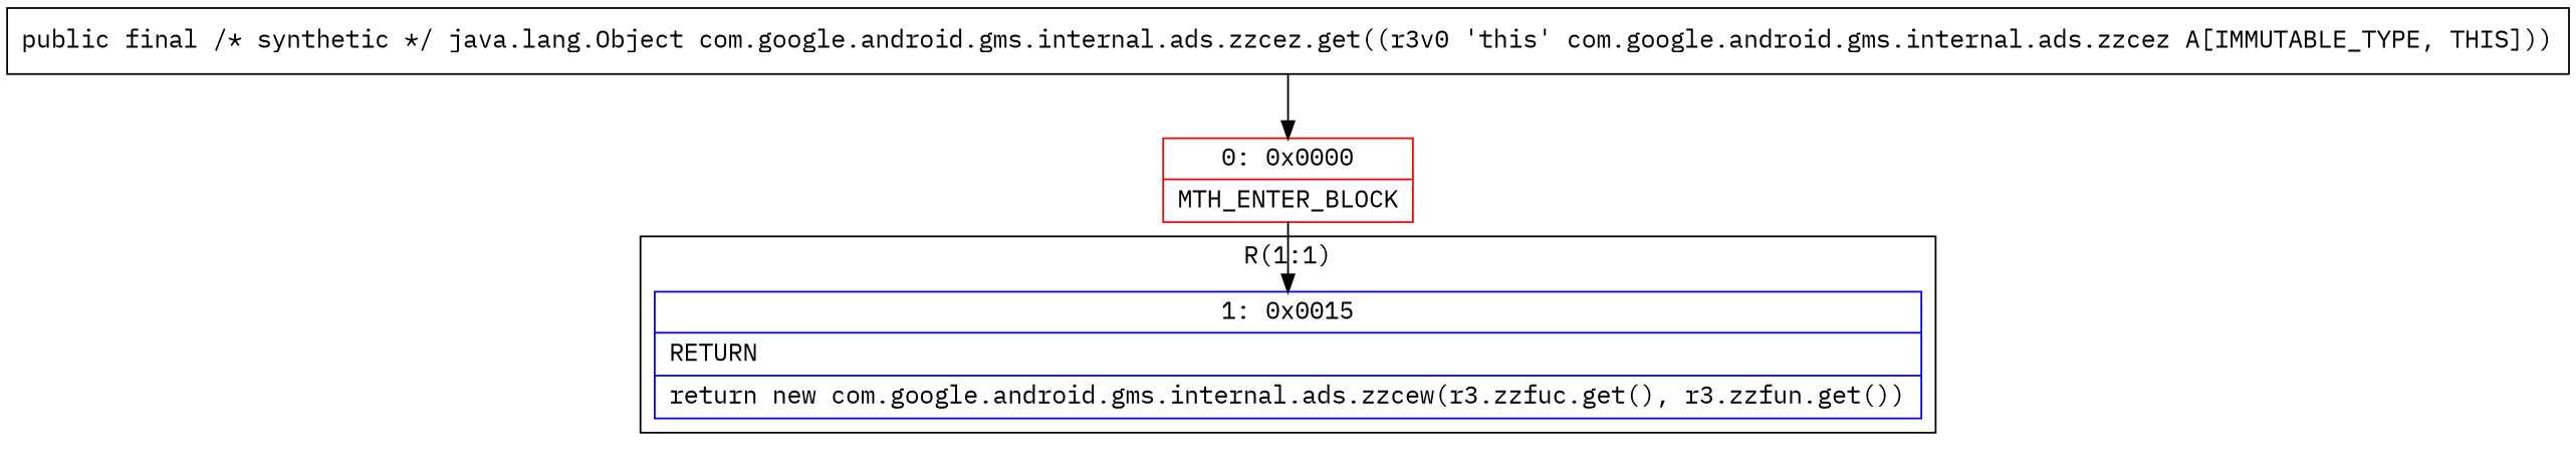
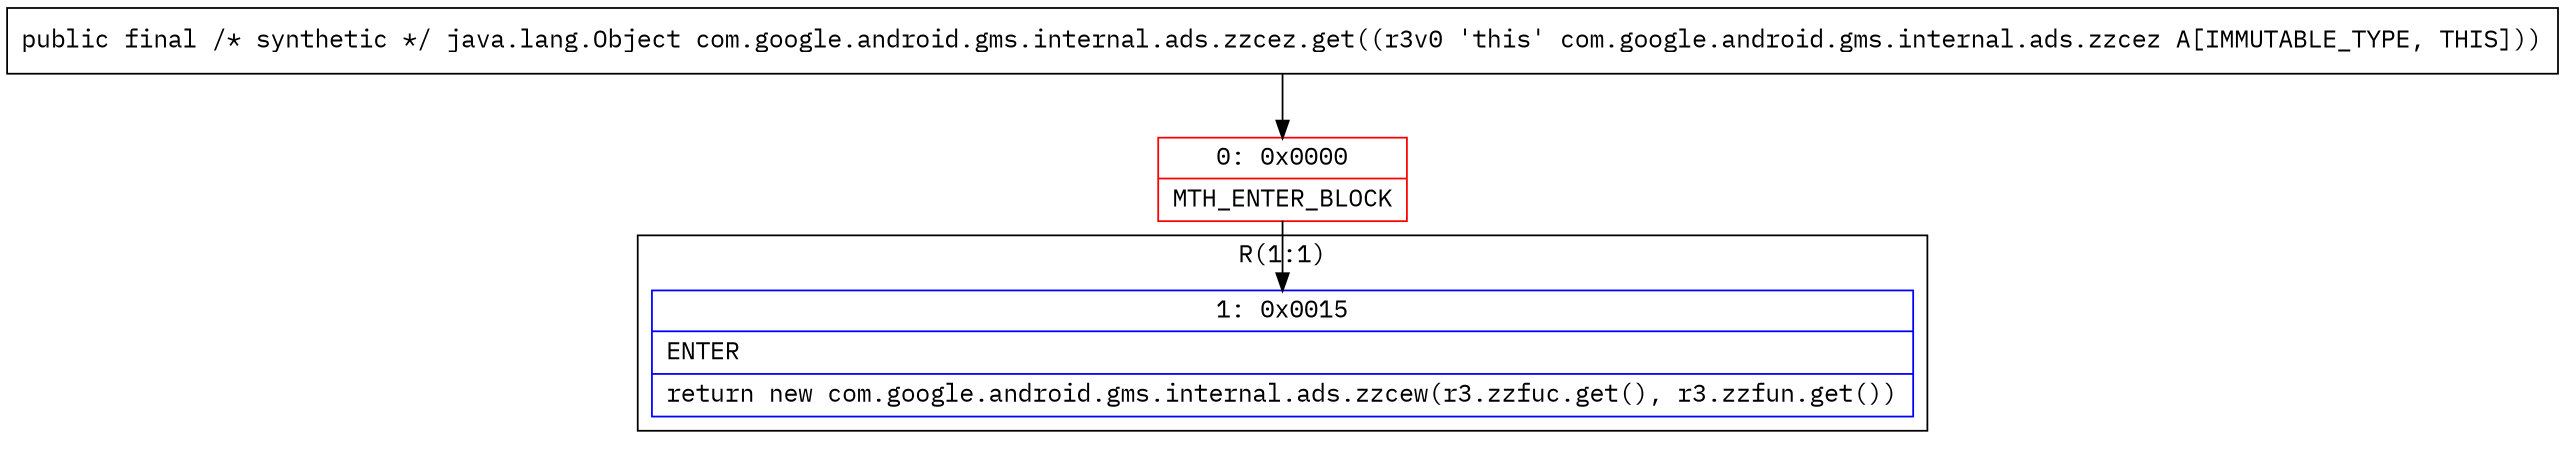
  digraph {
    fontname="IBM Plex Mono"
    node [shape=record fontname="IBM Plex Mono"]
    edge [fontname="IBM Plex Mono"]
-   n1 [color=blue label="{1\:\ 0x0015|RETURN\l|return new com.google.android.gms.internal.ads.zzcew(r3.zzfuc.get(), r3.zzfun.get())\l}"]
+   n1 [color=blue label="{1\:\ 0x0015|ENTER\l|return new com.google.android.gms.internal.ads.zzcew(r3.zzfuc.get(), r3.zzfun.get())\l}"]
    n2 [color=red label="{0\:\ 0x0000|MTH_ENTER_BLOCK\l}"]
    n3 [label="{public final \/* synthetic *\/ java.lang.Object com.google.android.gms.internal.ads.zzcez.get((r3v0 'this' com.google.android.gms.internal.ads.zzcez A[IMMUTABLE_TYPE, THIS])) }"]
    subgraph cluster_1 {
      label="R(1:1)"
      n1
    }
    n2 -> n1
    n3 -> n2
  }
